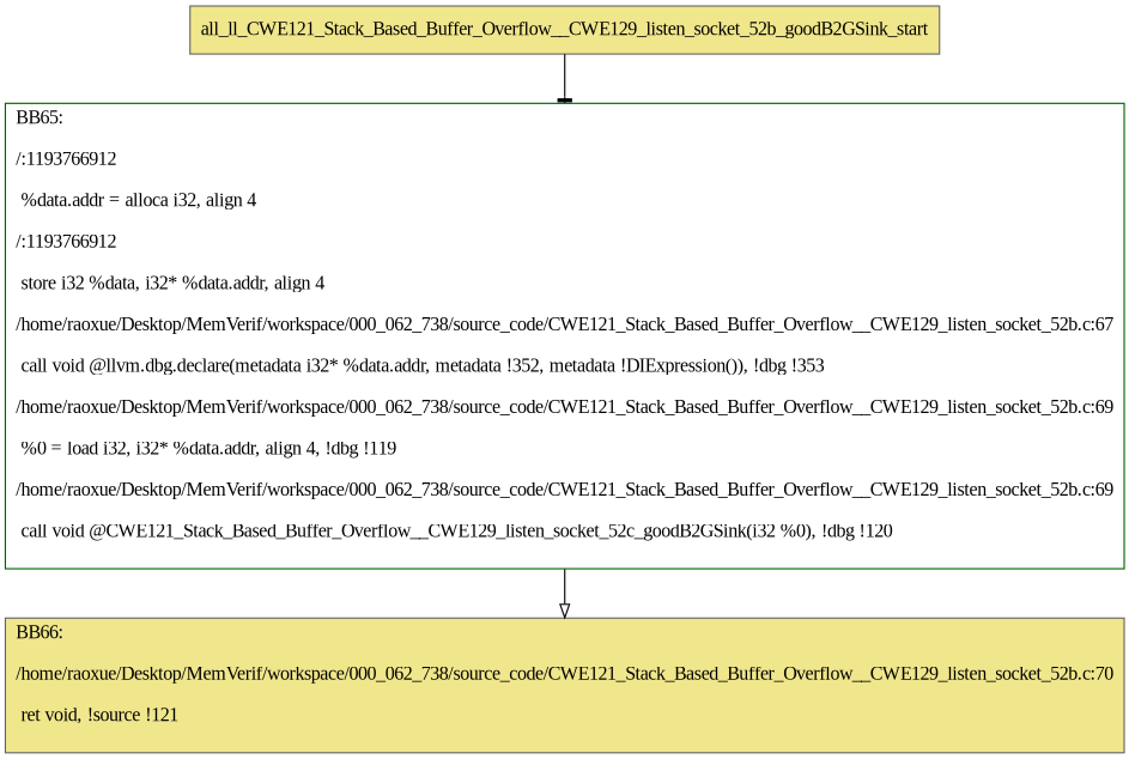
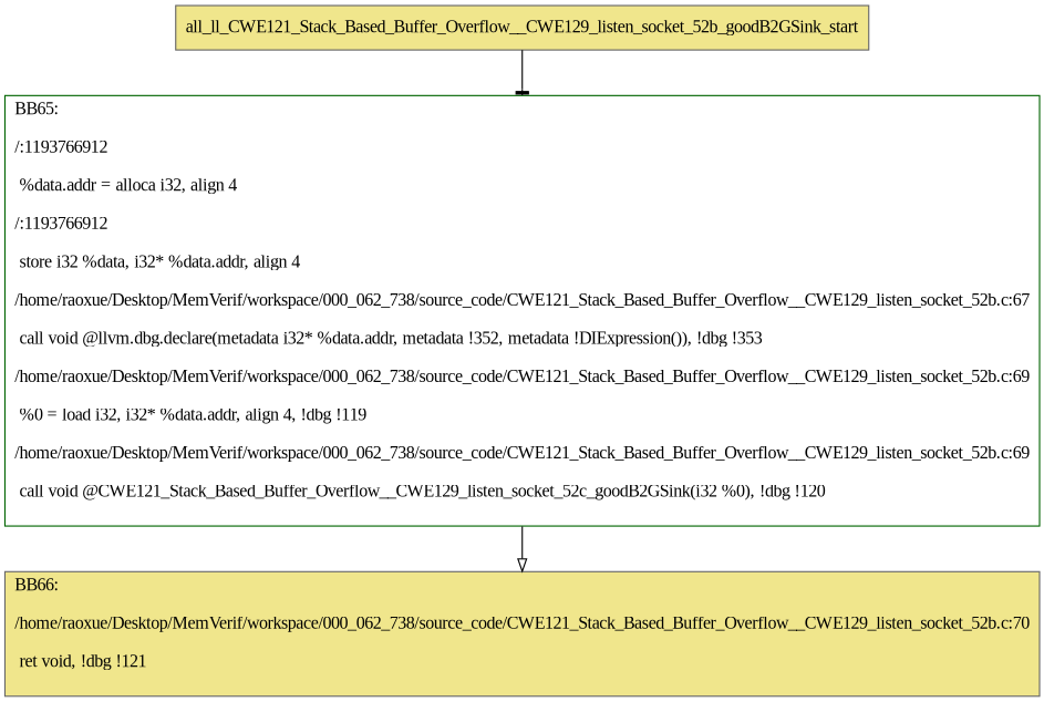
  digraph {
    fontname="Liberation Serif"
    node [shape=record style=filled fillcolor=khaki color=gray40 fontname="Liberation Serif"]
    edge [fontname="Liberation Serif"]
    n1 [label="{all_ll_CWE121_Stack_Based_Buffer_Overflow__CWE129_listen_socket_52b_goodB2GSink_start}"]
    n2 [label="{BB65:\l\l/:1193766912\l\n  %data.addr = alloca i32, align 4\l\n/:1193766912\l\n  store i32 %data, i32* %data.addr, align 4\l\n/home/raoxue/Desktop/MemVerif/workspace/000_062_738/source_code/CWE121_Stack_Based_Buffer_Overflow__CWE129_listen_socket_52b.c:67\l\n  call void @llvm.dbg.declare(metadata i32* %data.addr, metadata !352, metadata !DIExpression()), !dbg !353\l\n/home/raoxue/Desktop/MemVerif/workspace/000_062_738/source_code/CWE121_Stack_Based_Buffer_Overflow__CWE129_listen_socket_52b.c:69\l\n  %0 = load i32, i32* %data.addr, align 4, !dbg !119\l\n/home/raoxue/Desktop/MemVerif/workspace/000_062_738/source_code/CWE121_Stack_Based_Buffer_Overflow__CWE129_listen_socket_52b.c:69\l\n  call void @CWE121_Stack_Based_Buffer_Overflow__CWE129_listen_socket_52c_goodB2GSink(i32 %0), !dbg !120\l\n}" fillcolor=white color=darkgreen]
-   n3 [label="{BB66:\l\l/home/raoxue/Desktop/MemVerif/workspace/000_062_738/source_code/CWE121_Stack_Based_Buffer_Overflow__CWE129_listen_socket_52b.c:70\l\n  ret void, !source !121\l\n}"]
+   n3 [label="{BB66:\l\l/home/raoxue/Desktop/MemVerif/workspace/000_062_738/source_code/CWE121_Stack_Based_Buffer_Overflow__CWE129_listen_socket_52b.c:70\l\n  ret void, !dbg !121\l\n}"]
    n1 -> n2 [arrowhead=tee]
    n2 -> n3 [arrowhead=onormal]
  }
